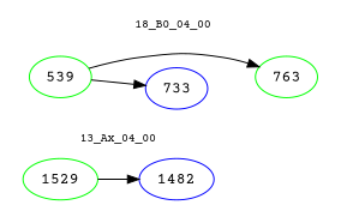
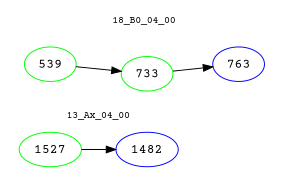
  digraph {
    fontname="Courier Prime"
    rankdir=LR
    node [color=blue fontname="Courier Prime"]
    edge [color=black fontname="Courier Prime"]
-   n1 [color=green label=1529]
+   n1 [color=green label=1527]
    n2 [label=1482]
    n3 [color=green label=539]
-   n4 [label=733]
-   n5 [color=green label=763]
+   n4 [color=green label=733]
+   n5 [label=763]
    subgraph cluster_1 {
      color=white
      fontsize=10
      label="13_Ax_04_00"
      n1
      n2
    }
    subgraph cluster_2 {
      color=white
      fontsize=10
      label="18_B0_04_00"
      n3
      n4
      n5
    }
    n1 -> n2
    n3 -> n4
-   n3 -> n5
+   n4 -> n5
  }
